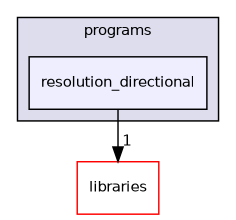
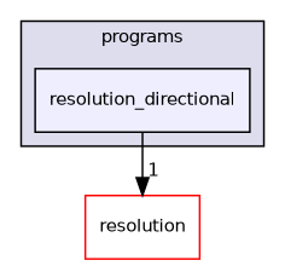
  digraph {
    compound=true
    node [fontname=Helvetica fontsize=10 shape=box style=filled]
    n1 [fillcolor="#eeeeff" label=resolution_directional pencolor=black]
-   n2 [color=red fillcolor=white label=libraries]
+   n2 [color=red fillcolor=white label=resolution]
    subgraph cluster_1 {
      bgcolor="#ddddee"
      fontname=Helvetica
      fontsize=10
      label=programs
      pencolor=black
      n1
    }
    n1 -> n2 [headlabel=1 labeldistance=1.5 labelfontname=Helvetica labelfontsize=10]
  }
